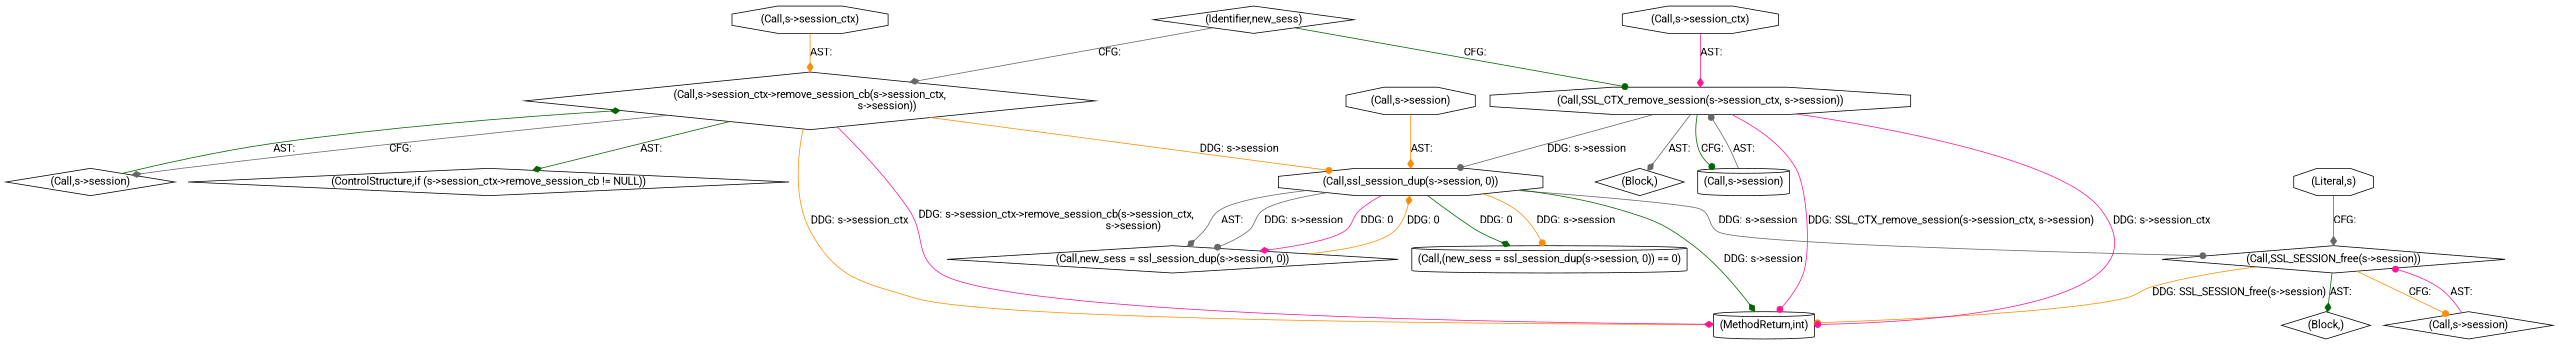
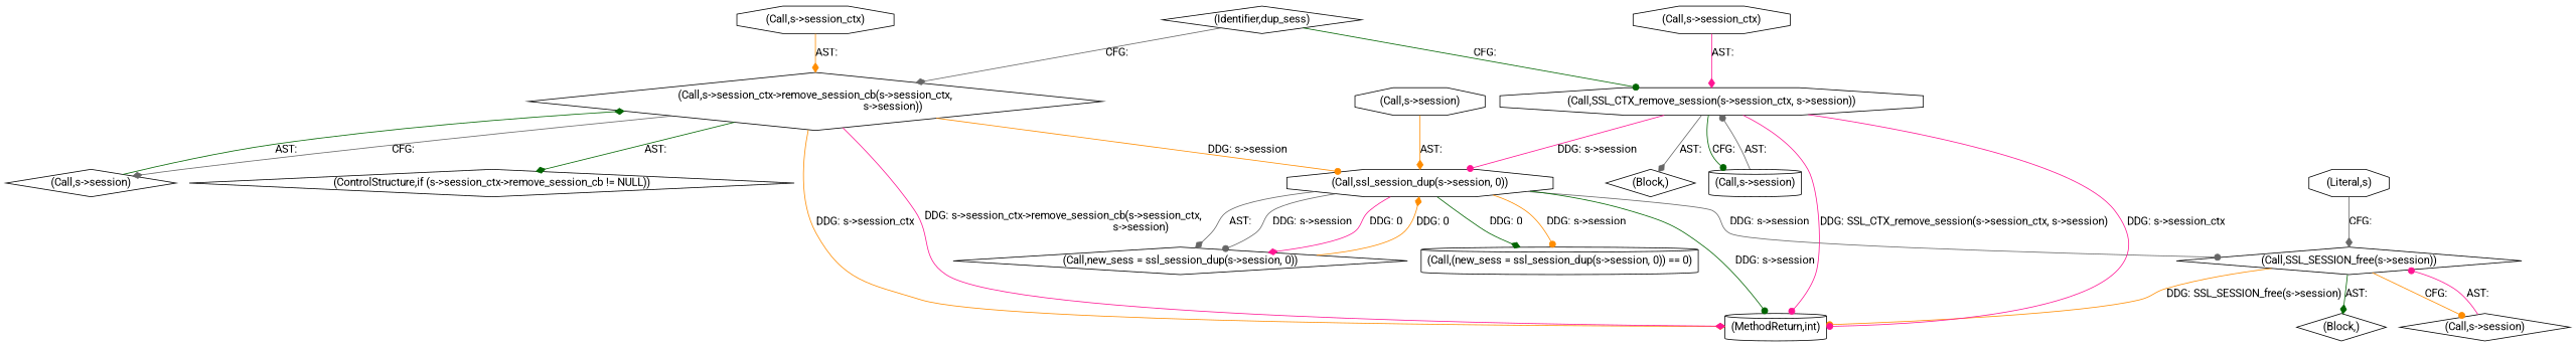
  digraph {
    fontname=Roboto
    node [fontname=Roboto shape=diamond]
    edge [arrowhead=diamond color=darkorange fontname=Roboto]
    n1 [label="(Call,SSL_SESSION_free(s->session))"]
    n2 [label="(Block,)"]
    n3 [label="(MethodReturn,int)" shape=cylinder]
    n4 [label="(Call,s->session)"]
    n5 [label="(Call,ssl_session_dup(s->session, 0))" shape=octagon]
    n6 [label="(Call,(new_sess = ssl_session_dup(s->session, 0)) == 0)" shape=cylinder]
    n7 [label="(Call,new_sess = ssl_session_dup(s->session, 0))"]
    n8 [label="(Call,SSL_CTX_remove_session(s->session_ctx, s->session))" shape=octagon]
    n9 [label="(Block,)"]
    n10 [label="(Call,s->session)" shape=cylinder]
    n11 [label="(Call,s->session_ctx->remove_session_cb(s->session_ctx,\n                                                      s->session))"]
    n12 [label="(Call,s->session)"]
    n13 [label="(ControlStructure,if (s->session_ctx->remove_session_cb != NULL))"]
-   n14 [label="(Identifier,new_sess)"]
+   n14 [label="(Identifier,dup_sess)"]
    n15 [label="(Call,s->session)" shape=octagon]
    n16 [label="(Call,s->session_ctx)" shape=octagon]
    n17 [label="(Literal,s)" shape=octagon]
    n18 [label="(Call,s->session_ctx)" shape=octagon]
    n1 -> n2 [color=darkgreen label="AST: "]
    n1 -> n3 [arrowhead=dot label="DDG: SSL_SESSION_free(s->session)"]
    n1 -> n4 [arrowhead=dot label="CFG: "]
    n4 -> n1 [arrowhead=dot color=deeppink label="AST: "]
    n5 -> n1 [arrowhead=dot color=gray40 label="DDG: s->session"]
-   n5 -> n3 [color=darkgreen label="DDG: s->session"]
+   n5 -> n3 [arrowhead=dot color=darkgreen label="DDG: s->session"]
    n5 -> n6 [arrowhead=dot label="DDG: s->session"]
    n5 -> n6 [color=darkgreen label="DDG: 0"]
    n5 -> n7 [color=gray40 label="AST: "]
    n5 -> n7 [arrowhead=dot color=gray40 label="DDG: s->session"]
    n5 -> n7 [color=deeppink label="DDG: 0"]
    n7 -> n5 [label="DDG: 0"]
    n8 -> n3 [arrowhead=dot color=deeppink label="DDG: s->session_ctx"]
    n8 -> n3 [arrowhead=dot color=deeppink label="DDG: SSL_CTX_remove_session(s->session_ctx, s->session)"]
-   n8 -> n5 [arrowhead=dot color=gray40 label="DDG: s->session"]
+   n8 -> n5 [arrowhead=dot color=deeppink label="DDG: s->session"]
    n8 -> n9 [color=gray40 label="AST: "]
    n8 -> n10 [arrowhead=dot color=darkgreen label="CFG: "]
    n10 -> n8 [arrowhead=dot color=gray40 label="AST: "]
    n11 -> n3 [label="DDG: s->session_ctx"]
    n11 -> n3 [color=deeppink label="DDG: s->session_ctx->remove_session_cb(s->session_ctx,\n                                                      s->session)"]
    n11 -> n5 [arrowhead=dot label="DDG: s->session"]
    n11 -> n12 [color=gray40 label="CFG: "]
    n11 -> n13 [color=darkgreen label="AST: "]
    n12 -> n11 [color=darkgreen label="AST: "]
    n14 -> n8 [arrowhead=dot color=darkgreen label="CFG: "]
    n14 -> n11 [color=gray40 label="CFG: "]
    n15 -> n5 [label="AST: "]
    n16 -> n11 [label="AST: "]
    n17 -> n1 [color=gray40 label="CFG: "]
    n18 -> n8 [color=deeppink label="AST: "]
  }
